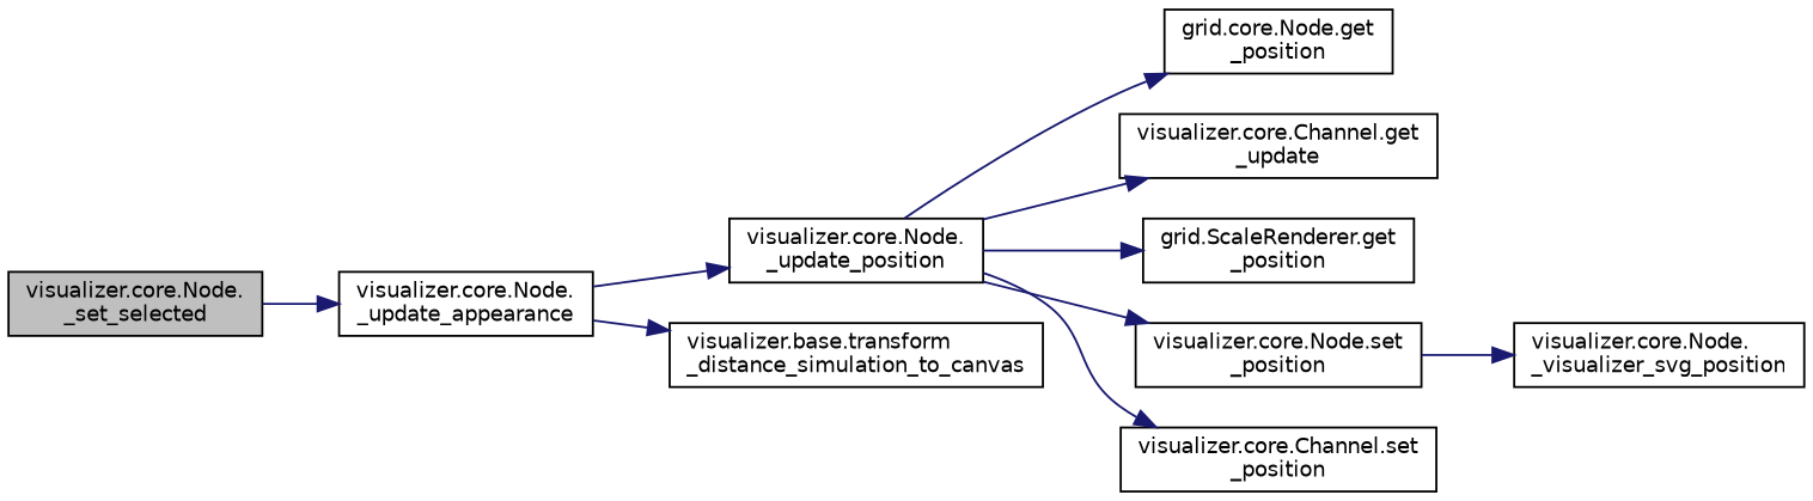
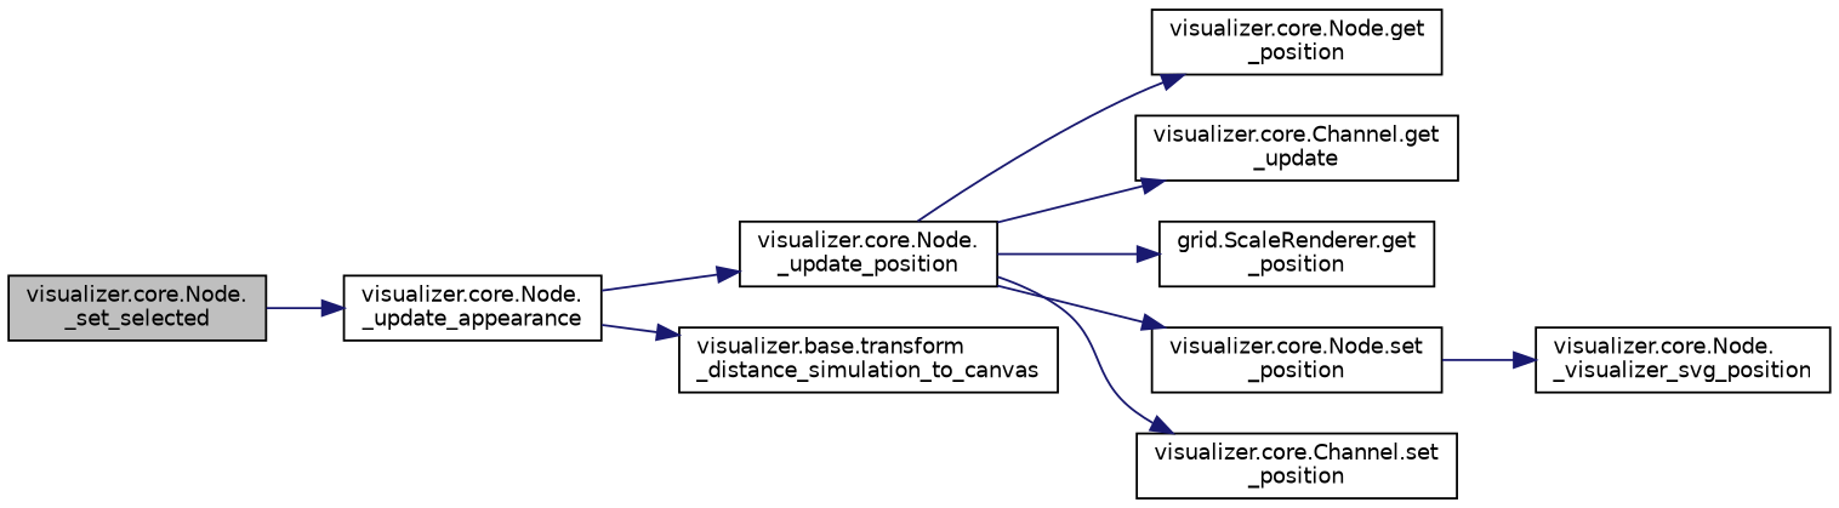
  digraph {
    rankdir=LR
    node [color=black fillcolor=white fontname=Helvetica fontsize=10 shape=record style=filled]
    edge [color=midnightblue fontname=Helvetica fontsize=10 labelfontname=Helvetica labelfontsize=10 style=solid]
    n1 [fillcolor=grey75 fontcolor=black height=0.2 label="visualizer.core.Node.\l_set_selected" width=0.4]
    n2 [height=0.2 label="visualizer.core.Node.\l_update_appearance" width=0.4]
    n3 [height=0.2 label="visualizer.core.Node.\l_update_position" width=0.4]
    n4 [height=0.2 label="visualizer.base.transform\l_distance_simulation_to_canvas" width=0.4]
-   n5 [height=0.2 label="grid.core.Node.get\l_position" width=0.4]
+   n5 [height=0.2 label="visualizer.core.Node.get\l_position" width=0.4]
    n6 [height=0.2 label="visualizer.core.Channel.get\l_update" width=0.4]
    n7 [height=0.2 label="grid.ScaleRenderer.get\l_position" width=0.4]
    n8 [height=0.2 label="visualizer.core.Node.set\l_position" width=0.4]
    n9 [height=0.2 label="visualizer.core.Channel.set\l_position" width=0.4]
    n10 [height=0.2 label="visualizer.core.Node.\l_visualizer_svg_position" width=0.4]
    n1 -> n2
    n2 -> n3
    n2 -> n4
    n3 -> n5
    n3 -> n6
    n3 -> n7
    n3 -> n8
    n3 -> n9
    n8 -> n10
  }
